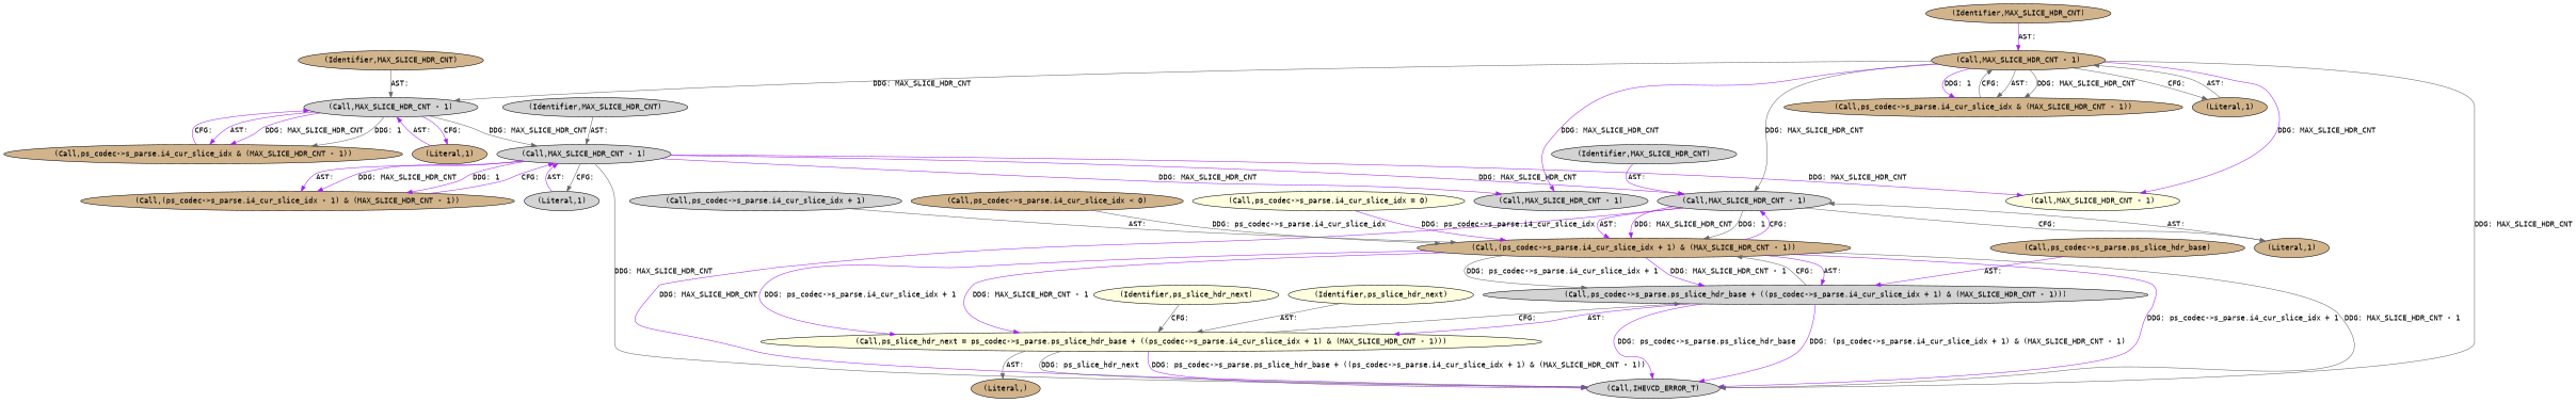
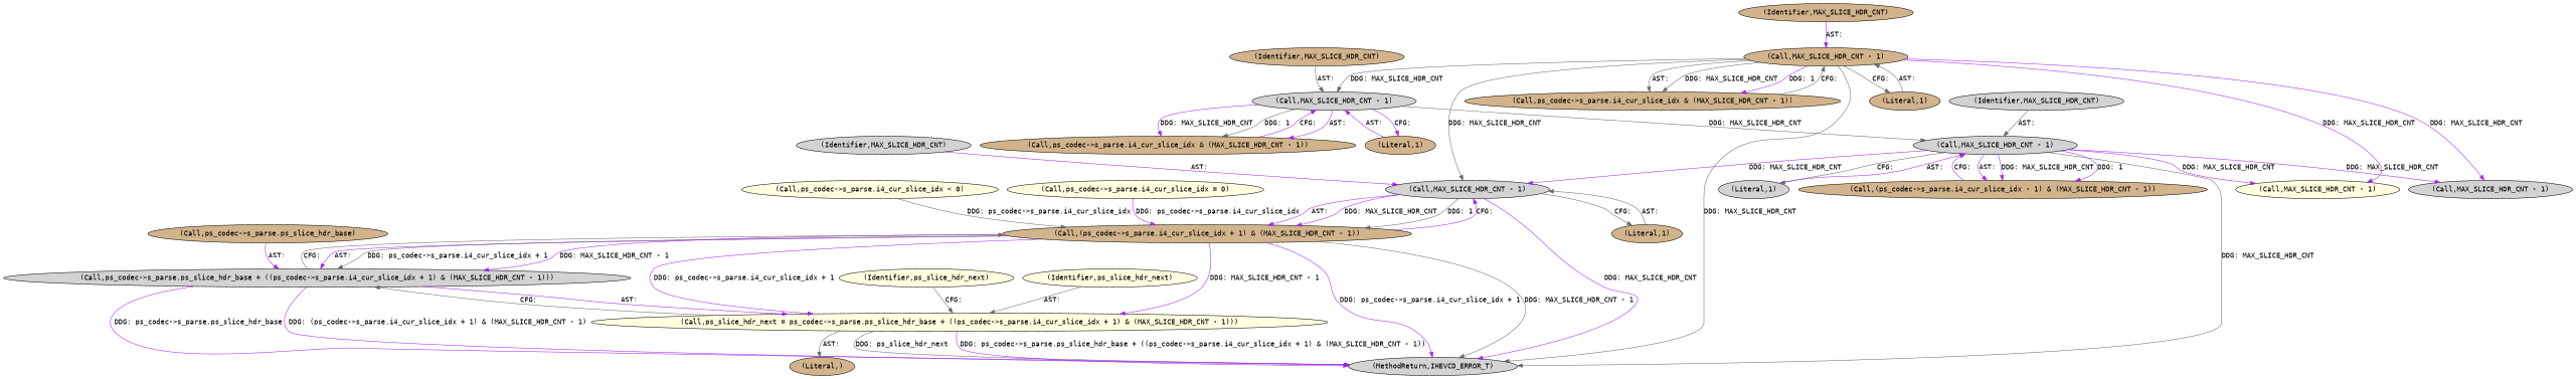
  digraph {
    fontname="DejaVu Sans Mono"
    node [fillcolor=tan fontname="DejaVu Sans Mono" style=filled]
    edge [color=purple fontname="DejaVu Sans Mono"]
    n1 [fillcolor=lightgrey label="(Call,MAX_SLICE_HDR_CNT - 1)"]
    n2 [label="(Call,(ps_codec->s_parse.i4_cur_slice_idx + 1) & (MAX_SLICE_HDR_CNT - 1))"]
    n3 [label="(Literal,1)"]
-   n4 [fillcolor=lightgrey label="(Call,IHEVCD_ERROR_T)"]
+   n4 [fillcolor=lightgrey label="(MethodReturn,IHEVCD_ERROR_T)"]
    n5 [fillcolor=lightyellow label="(Call,ps_slice_hdr_next = ps_codec->s_parse.ps_slice_hdr_base + ((ps_codec->s_parse.i4_cur_slice_idx + 1) & (MAX_SLICE_HDR_CNT - 1)))"]
    n6 [fillcolor=lightgrey label="(Call,ps_codec->s_parse.ps_slice_hdr_base + ((ps_codec->s_parse.i4_cur_slice_idx + 1) & (MAX_SLICE_HDR_CNT - 1)))"]
    n7 [fillcolor=lightgrey label="(Call,MAX_SLICE_HDR_CNT - 1)"]
    n8 [fillcolor=lightgrey label="(Call,MAX_SLICE_HDR_CNT - 1)"]
    n9 [fillcolor=lightgrey label="(Literal,1)"]
    n10 [fillcolor=lightyellow label="(Call,MAX_SLICE_HDR_CNT - 1)"]
    n11 [label="(Call,(ps_codec->s_parse.i4_cur_slice_idx - 1) & (MAX_SLICE_HDR_CNT - 1))"]
    n12 [fillcolor=lightgrey label="(Call,MAX_SLICE_HDR_CNT - 1)"]
    n13 [label="(Call,ps_codec->s_parse.i4_cur_slice_idx & (MAX_SLICE_HDR_CNT - 1))"]
    n14 [label="(Literal,1)"]
    n15 [label="(Call,MAX_SLICE_HDR_CNT - 1)"]
    n16 [label="(Call,ps_codec->s_parse.i4_cur_slice_idx & (MAX_SLICE_HDR_CNT - 1))"]
    n17 [label="(Literal,1)"]
    n18 [label="(Literal,)"]
-   n19 [fillcolor=lightgrey label="(Call,ps_codec->s_parse.i4_cur_slice_idx + 1)"]
    n20 [fillcolor=lightgrey label="(Identifier,MAX_SLICE_HDR_CNT)"]
    n21 [fillcolor=lightgrey label="(Identifier,MAX_SLICE_HDR_CNT)"]
    n22 [fillcolor=lightyellow label="(Identifier,ps_slice_hdr_next)"]
-   n23 [label="(Call,ps_codec->s_parse.i4_cur_slice_idx < 0)"]
+   n23 [fillcolor=lightyellow label="(Call,ps_codec->s_parse.i4_cur_slice_idx < 0)"]
    n24 [label="(Call,ps_codec->s_parse.ps_slice_hdr_base)"]
    n25 [label="(Identifier,MAX_SLICE_HDR_CNT)"]
    n26 [fillcolor=lightyellow label="(Call,ps_codec->s_parse.i4_cur_slice_idx = 0)"]
    n27 [fillcolor=lightyellow label="(Identifier,ps_slice_hdr_next)"]
    n28 [label="(Identifier,MAX_SLICE_HDR_CNT)"]
    n1 -> n2 [label="AST: "]
    n1 -> n2 [label="DDG: MAX_SLICE_HDR_CNT"]
    n1 -> n2 [color=gray40 label="DDG: 1"]
    n1 -> n3 [color=gray40 label="CFG: "]
    n1 -> n4 [label="DDG: MAX_SLICE_HDR_CNT"]
    n2 -> n1 [label="CFG: "]
    n2 -> n4 [label="DDG: ps_codec->s_parse.i4_cur_slice_idx + 1"]
    n2 -> n4 [color=gray40 label="DDG: MAX_SLICE_HDR_CNT - 1"]
    n2 -> n5 [label="DDG: ps_codec->s_parse.i4_cur_slice_idx + 1"]
    n2 -> n5 [label="DDG: MAX_SLICE_HDR_CNT - 1"]
    n2 -> n6 [label="AST: "]
    n2 -> n6 [color=gray40 label="DDG: ps_codec->s_parse.i4_cur_slice_idx + 1"]
    n2 -> n6 [label="DDG: MAX_SLICE_HDR_CNT - 1"]
    n3 -> n1 [color=gray40 label="AST: "]
    n5 -> n4 [color=gray40 label="DDG: ps_slice_hdr_next"]
    n5 -> n4 [label="DDG: ps_codec->s_parse.ps_slice_hdr_base + ((ps_codec->s_parse.i4_cur_slice_idx + 1) & (MAX_SLICE_HDR_CNT - 1))"]
    n5 -> n6 [color=gray40 label="CFG: "]
    n5 -> n18 [color=gray40 label="AST: "]
    n6 -> n2 [color=gray40 label="CFG: "]
    n6 -> n4 [label="DDG: (ps_codec->s_parse.i4_cur_slice_idx + 1) & (MAX_SLICE_HDR_CNT - 1)"]
    n6 -> n4 [label="DDG: ps_codec->s_parse.ps_slice_hdr_base"]
    n6 -> n5 [label="AST: "]
    n7 -> n1 [label="DDG: MAX_SLICE_HDR_CNT"]
    n7 -> n4 [color=gray40 label="DDG: MAX_SLICE_HDR_CNT"]
    n7 -> n8 [label="DDG: MAX_SLICE_HDR_CNT"]
    n7 -> n9 [color=gray40 label="CFG: "]
    n7 -> n10 [label="DDG: MAX_SLICE_HDR_CNT"]
    n7 -> n11 [label="AST: "]
    n7 -> n11 [label="DDG: MAX_SLICE_HDR_CNT"]
    n7 -> n11 [label="DDG: 1"]
    n9 -> n7 [label="AST: "]
    n11 -> n7 [label="CFG: "]
    n12 -> n7 [color=gray40 label="DDG: MAX_SLICE_HDR_CNT"]
    n12 -> n13 [label="AST: "]
    n12 -> n13 [label="DDG: MAX_SLICE_HDR_CNT"]
    n12 -> n13 [color=gray40 label="DDG: 1"]
    n12 -> n14 [label="CFG: "]
    n13 -> n12 [label="CFG: "]
    n14 -> n12 [label="AST: "]
    n15 -> n1 [color=gray40 label="DDG: MAX_SLICE_HDR_CNT"]
    n15 -> n4 [color=gray40 label="DDG: MAX_SLICE_HDR_CNT"]
    n15 -> n8 [label="DDG: MAX_SLICE_HDR_CNT"]
    n15 -> n10 [label="DDG: MAX_SLICE_HDR_CNT"]
    n15 -> n12 [color=gray40 label="DDG: MAX_SLICE_HDR_CNT"]
    n15 -> n16 [color=gray40 label="AST: "]
    n15 -> n16 [color=gray40 label="DDG: MAX_SLICE_HDR_CNT"]
    n15 -> n16 [label="DDG: 1"]
    n15 -> n17 [color=gray40 label="CFG: "]
    n16 -> n15 [color=gray40 label="CFG: "]
    n17 -> n15 [color=gray40 label="AST: "]
-   n19 -> n2 [color=gray40 label="AST: "]
    n20 -> n7 [color=gray40 label="AST: "]
    n21 -> n1 [label="AST: "]
    n22 -> n5 [color=gray40 label="CFG: "]
    n23 -> n2 [color=gray40 label="DDG: ps_codec->s_parse.i4_cur_slice_idx"]
    n24 -> n6 [label="AST: "]
    n25 -> n12 [color=gray40 label="AST: "]
    n26 -> n2 [label="DDG: ps_codec->s_parse.i4_cur_slice_idx"]
    n27 -> n5 [color=gray40 label="AST: "]
    n28 -> n15 [label="AST: "]
  }
